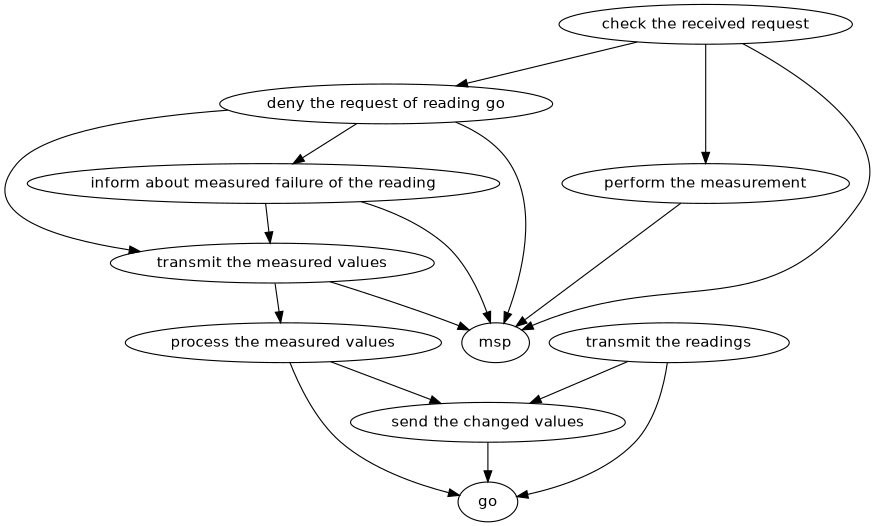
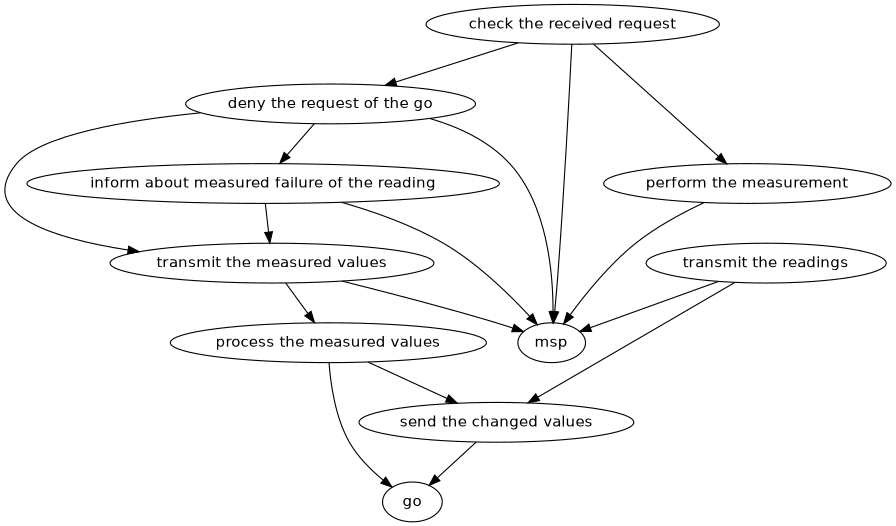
  strict digraph {
    fontname="DejaVu Sans"
    node [fontname="DejaVu Sans"]
    edge [attrs="{'type': 'flow', 'label': 'flow'}" fontname="DejaVu Sans"]
    "check the received request" [attrs="{'type': 'Activity', 'label': 'check the received request'}"]
-   "deny the request of the go" [attrs="{'type': 'Activity', 'label': 'deny the request of the go'}" label="deny the request of reading go"]
+   "deny the request of the go" [attrs="{'type': 'Activity', 'label': 'deny the request of the go'}"]
    "perform the measurement" [attrs="{'type': 'Activity', 'label': 'perform the measurement'}"]
    msp [attrs="{'type': 'Actor', 'label': 'msp'}"]
    go [attrs="{'type': 'Actor', 'label': 'go'}"]
    n6 [attrs="{'type': 'Activity', 'label': 'inform about the failure of the reading'}" label="inform about measured failure of the reading"]
    "transmit the measured values" [attrs="{'type': 'Activity', 'label': 'transmit the measured values'}"]
    "process the measured values" [attrs="{'type': 'Activity', 'label': 'process the measured values'}"]
    "send the changed values" [attrs="{'type': 'Activity', 'label': 'send the changed values'}"]
    "transmit the readings" [attrs="{'type': 'Activity', 'label': 'transmit the readings'}"]
    "check the received request" -> "deny the request of the go"
    "check the received request" -> "perform the measurement"
    "check the received request" -> msp [attrs="{'type': 'actor performer', 'label': 'actor performer'}"]
    "deny the request of the go" -> msp [attrs="{'type': 'actor performer', 'label': 'actor performer'}"]
    "deny the request of the go" -> n6
    "deny the request of the go" -> "transmit the measured values"
    "perform the measurement" -> msp [attrs="{'type': 'actor performer', 'label': 'actor performer'}"]
    n6 -> msp [attrs="{'type': 'actor performer', 'label': 'actor performer'}"]
    n6 -> "transmit the measured values"
    "transmit the measured values" -> msp [attrs="{'type': 'actor performer', 'label': 'actor performer'}"]
    "transmit the measured values" -> "process the measured values"
    "process the measured values" -> go [attrs="{'type': 'actor performer', 'label': 'actor performer'}"]
    "process the measured values" -> "send the changed values"
    "send the changed values" -> go [attrs="{'type': 'actor performer', 'label': 'actor performer'}"]
-   "transmit the readings" -> go [attrs="{'type': 'actor performer', 'label': 'actor performer'}"]
+   "transmit the readings" -> msp [attrs="{'type': 'actor performer', 'label': 'actor performer'}"]
    "transmit the readings" -> "send the changed values"
  }
